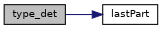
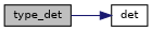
  digraph {
    rankdir=LR
    node [color=black fontname=Helvetica fontsize=10 shape=record style=filled]
    n1 [fillcolor=grey75 fontcolor=black height=0.2 label=type_det width=0.4]
-   n2 [fillcolor=white height=0.2 label=lastPart width=0.4]
+   n2 [fillcolor=white height=0.2 label=det width=0.4]
    n1 -> n2 [color=midnightblue fontname=Helvetica fontsize=10 labelfontname=Helvetica labelfontsize=10 style=solid]
  }
